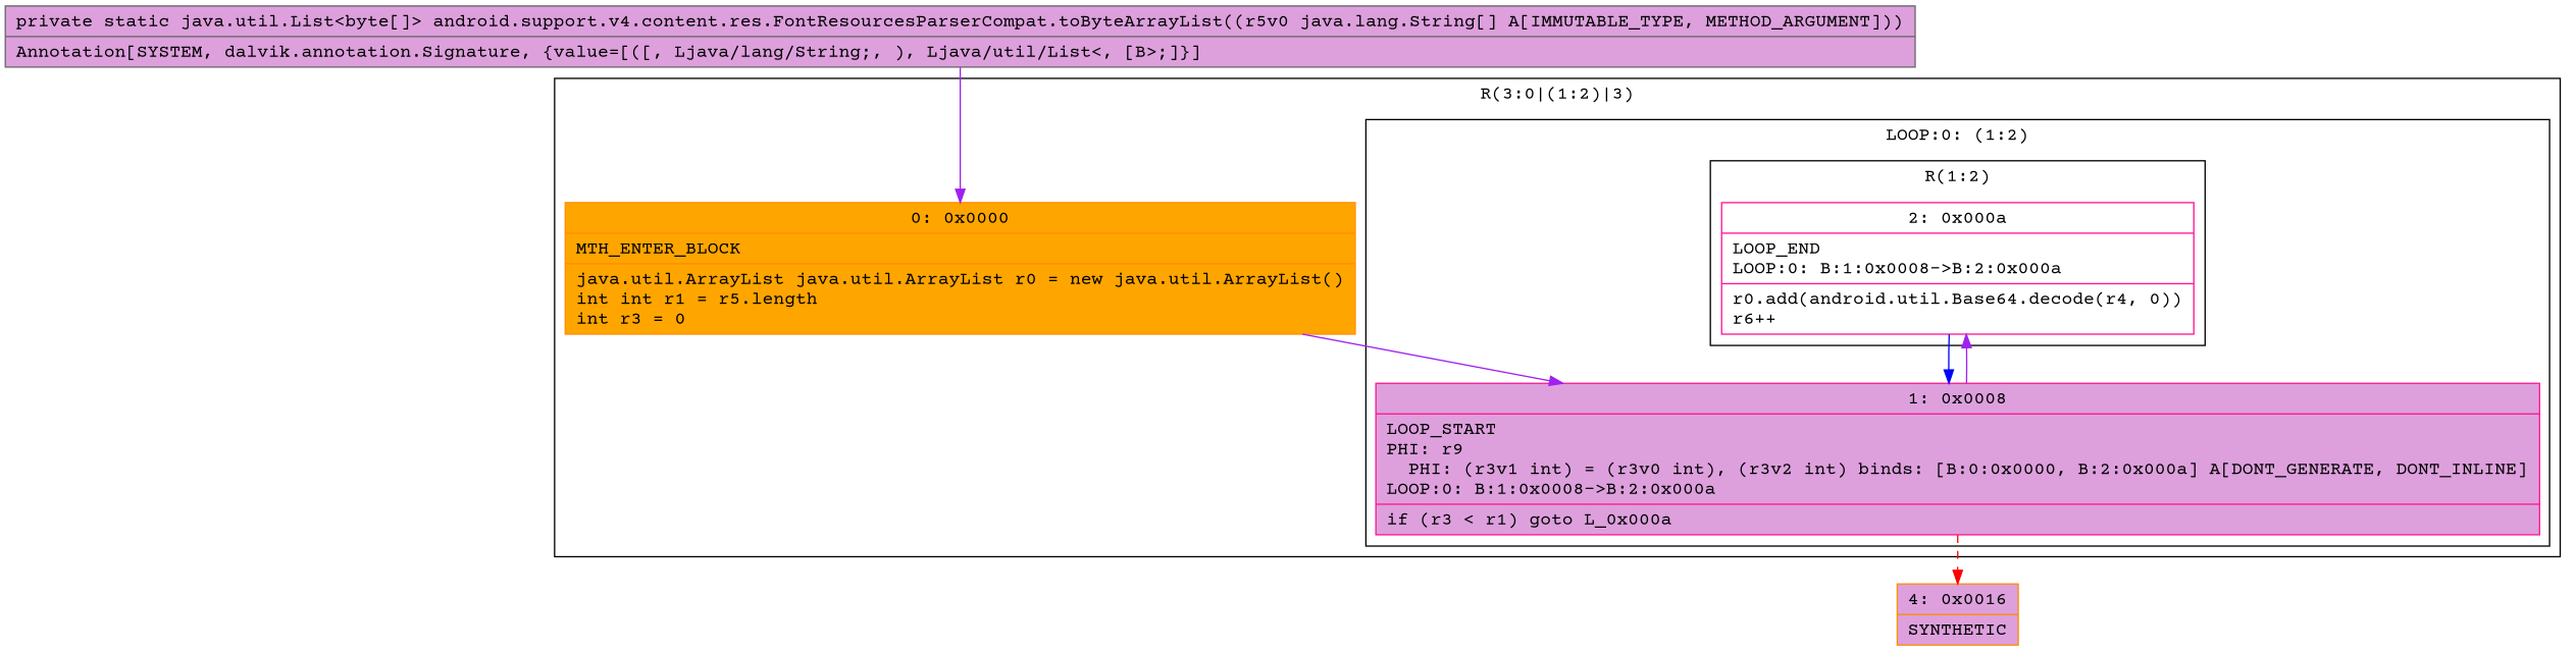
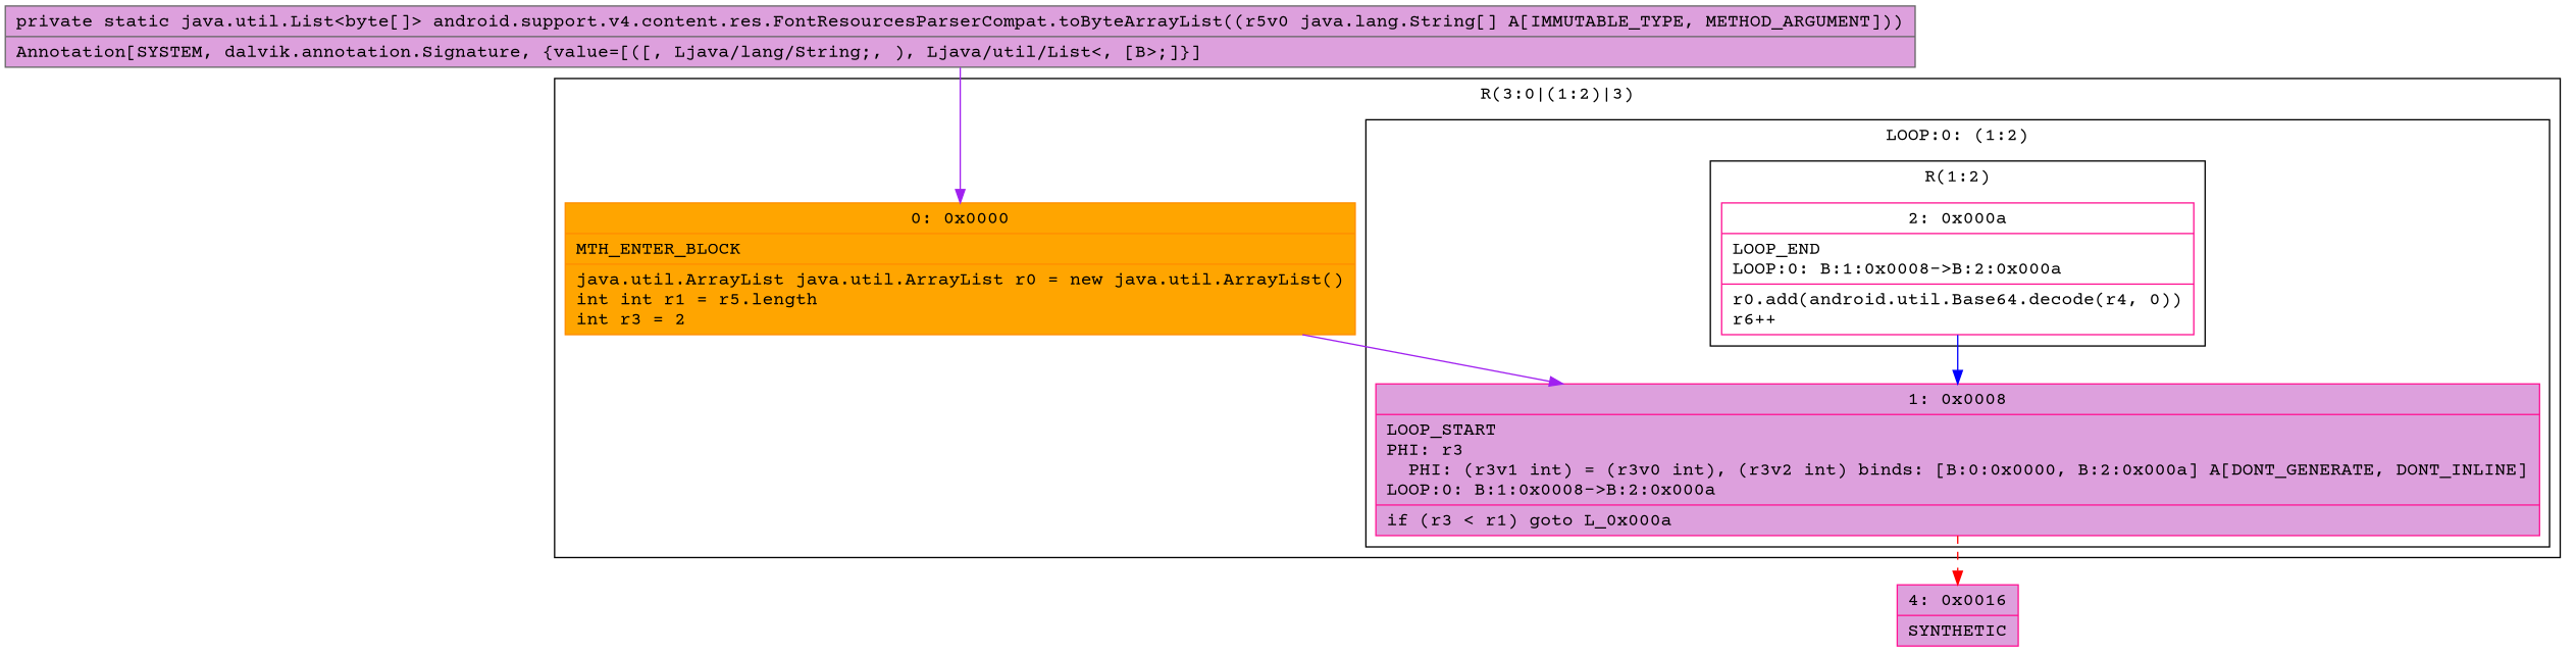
  digraph {
    fontname="Courier Prime"
    node [color=deeppink fillcolor=plum fontname="Courier Prime" shape=record style=filled]
    edge [color=purple fontname="Courier Prime"]
    n1 [fillcolor=white label="{2\:\ 0x000a|LOOP_END\lLOOP:0: B:1:0x0008\-\>B:2:0x000a\l|r0.add(android.util.Base64.decode(r4, 0))\lr6++\l}"]
-   n2 [label="{1\:\ 0x0008|LOOP_START\lPHI: r9 \l  PHI: (r3v1 int) = (r3v0 int), (r3v2 int) binds: [B:0:0x0000, B:2:0x000a] A[DONT_GENERATE, DONT_INLINE]\lLOOP:0: B:1:0x0008\-\>B:2:0x000a\l|if (r3 \< r1) goto L_0x000a\l}"]
-   n3 [color=darkorange fillcolor=orange label="{0\:\ 0x0000|MTH_ENTER_BLOCK\l|java.util.ArrayList java.util.ArrayList r0 = new java.util.ArrayList()\lint int r1 = r5.length\lint r3 = 0\l}"]
-   n4 [color=darkorange label="{4\:\ 0x0016|SYNTHETIC\l}"]
+   n2 [label="{1\:\ 0x0008|LOOP_START\lPHI: r3 \l  PHI: (r3v1 int) = (r3v0 int), (r3v2 int) binds: [B:0:0x0000, B:2:0x000a] A[DONT_GENERATE, DONT_INLINE]\lLOOP:0: B:1:0x0008\-\>B:2:0x000a\l|if (r3 \< r1) goto L_0x000a\l}"]
+   n3 [color=darkorange fillcolor=orange label="{0\:\ 0x0000|MTH_ENTER_BLOCK\l|java.util.ArrayList java.util.ArrayList r0 = new java.util.ArrayList()\lint int r1 = r5.length\lint r3 = 2\l}"]
+   n4 [label="{4\:\ 0x0016|SYNTHETIC\l}"]
    n5 [color=gray40 label="{private static java.util.List\<byte[]\> android.support.v4.content.res.FontResourcesParserCompat.toByteArrayList((r5v0 java.lang.String[] A[IMMUTABLE_TYPE, METHOD_ARGUMENT]))  | Annotation[SYSTEM, dalvik.annotation.Signature, \{value=[([, Ljava\/lang\/String;, ), Ljava\/util\/List\<, [B\>;]\}]\l}"]
    subgraph cluster_1 {
      label="R(3:0|(1:2)|3)"
      n3
      subgraph cluster_2 {
        label="LOOP:0: (1:2)"
        n2
        subgraph cluster_3 {
          label="R(1:2)"
          n1
        }
      }
    }
    n1 -> n2 [color=blue]
-   n2 -> n1
    n2 -> n4 [color=red style=dashed]
    n3 -> n2
    n5 -> n3
  }
